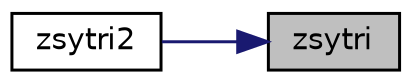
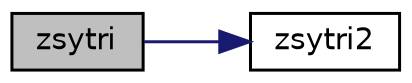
  digraph {
    rankdir=RL
    node [color=black fontname=Helvetica fontsize=10 shape=record style=filled]
    n1 [fillcolor=grey75 fontcolor=black height=0.2 label=zsytri width=0.4]
    n2 [fillcolor=white height=0.2 label=zsytri2 width=0.4]
-   n1 -> n2 [color=midnightblue dir=back fontname=Helvetica fontsize=10 labelfontname=Helvetica labelfontsize=10 style=solid]
+   n2 -> n1 [color=midnightblue dir=back fontname=Helvetica fontsize=10 labelfontname=Helvetica labelfontsize=10 style=solid]
  }
